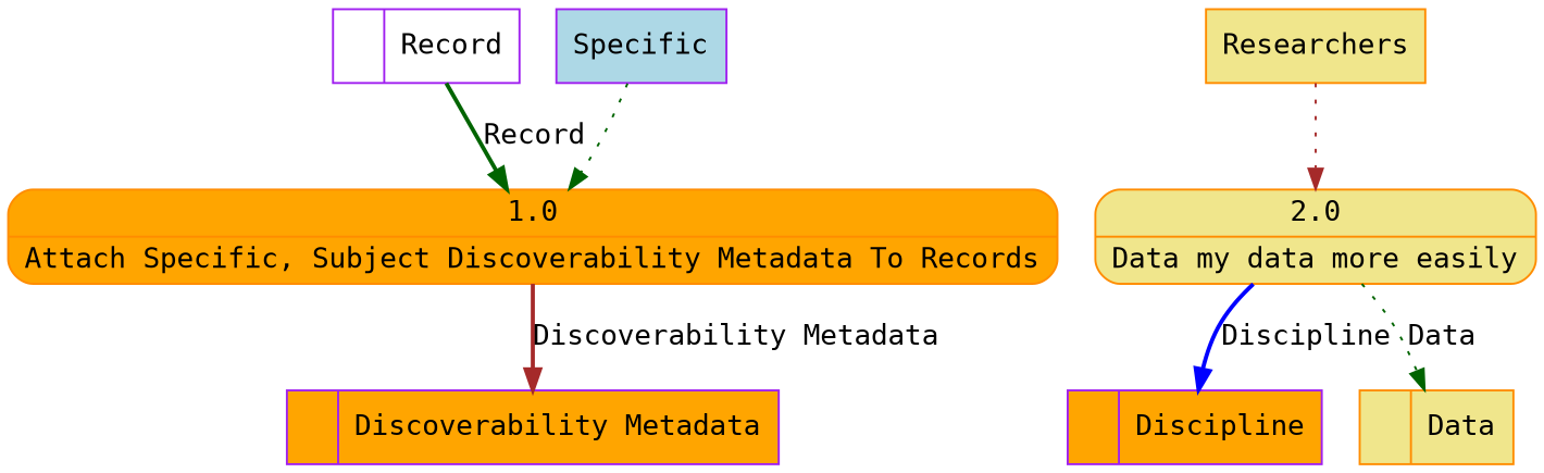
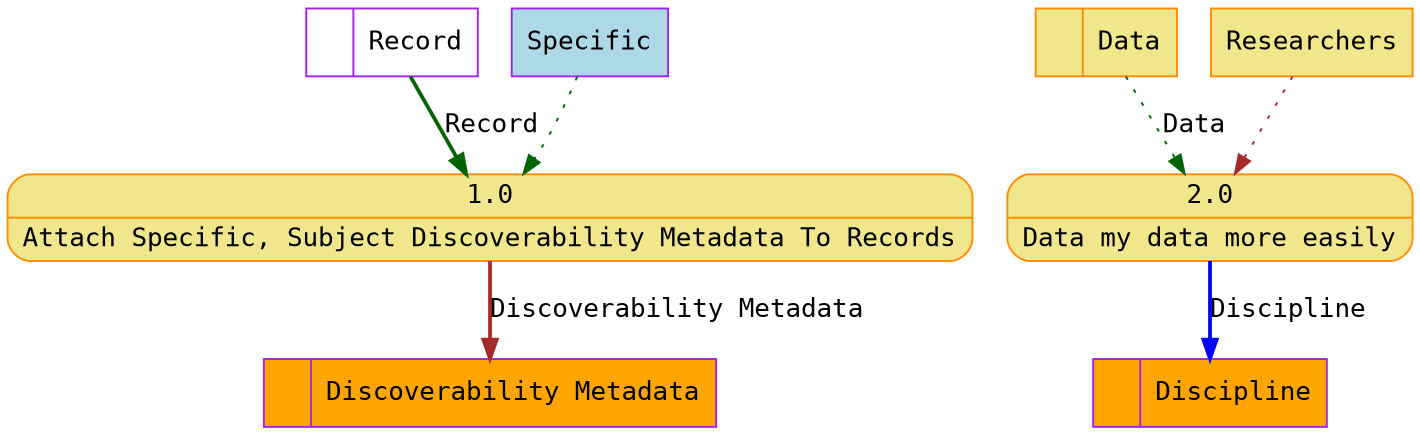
  digraph {
    fontname="DejaVu Sans Mono"
    node [color=purple fillcolor=khaki fontname="DejaVu Sans Mono" shape=record style=filled]
    edge [color=darkgreen fontname="DejaVu Sans Mono" style=bold]
    n1 [fillcolor=white label="<f0>  |<f1> Record "]
-   n2 [color=darkorange fillcolor=orange label="{<f0> 1.0|<f1> Attach Specific, Subject Discoverability Metadata To Records }" shape=Mrecord]
+   n2 [color=darkorange label="{<f0> 1.0|<f1> Attach Specific, Subject Discoverability Metadata To Records }" shape=Mrecord]
    n3 [fillcolor=orange label="<f0>  |<f1> Discoverability Metadata "]
    n4 [fillcolor=lightblue label=Specific shape=box]
    n5 [color=darkorange label="{<f0> 2.0|<f1> Data my data more easily }" shape=Mrecord]
    n6 [fillcolor=orange label="<f0>  |<f1> Discipline "]
    n7 [color=darkorange label="<f0>  |<f1> Data "]
    n8 [color=darkorange label=Researchers shape=box]
    n1 -> n2 [label=Record]
    n2 -> n3 [color=brown label="Discoverability Metadata"]
    n4 -> n2 [style=dotted]
    n5 -> n6 [color=blue label=Discipline]
-   n5 -> n7 [label=Data style=dotted]
+   n7 -> n5 [label=Data style=dotted]
    n8 -> n5 [color=brown style=dotted]
  }
